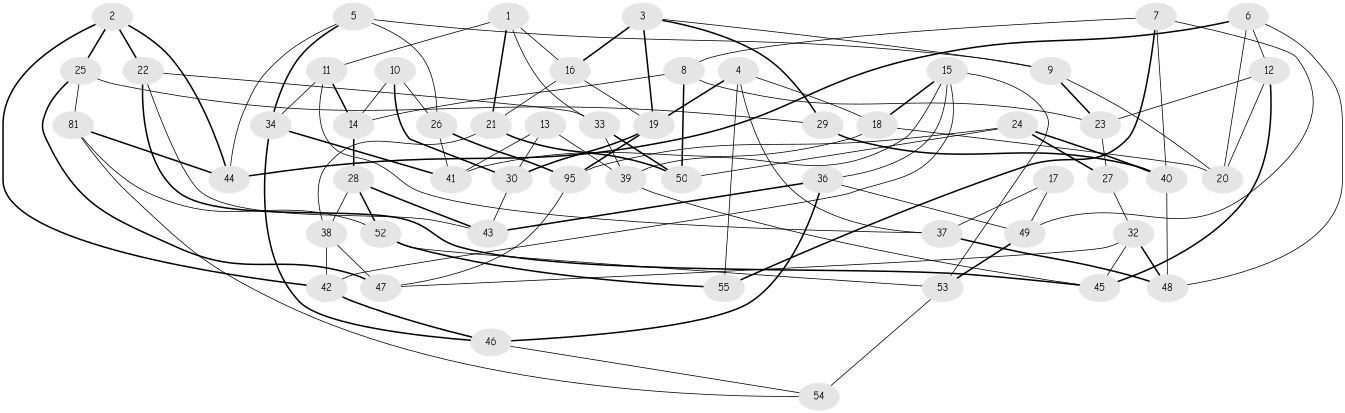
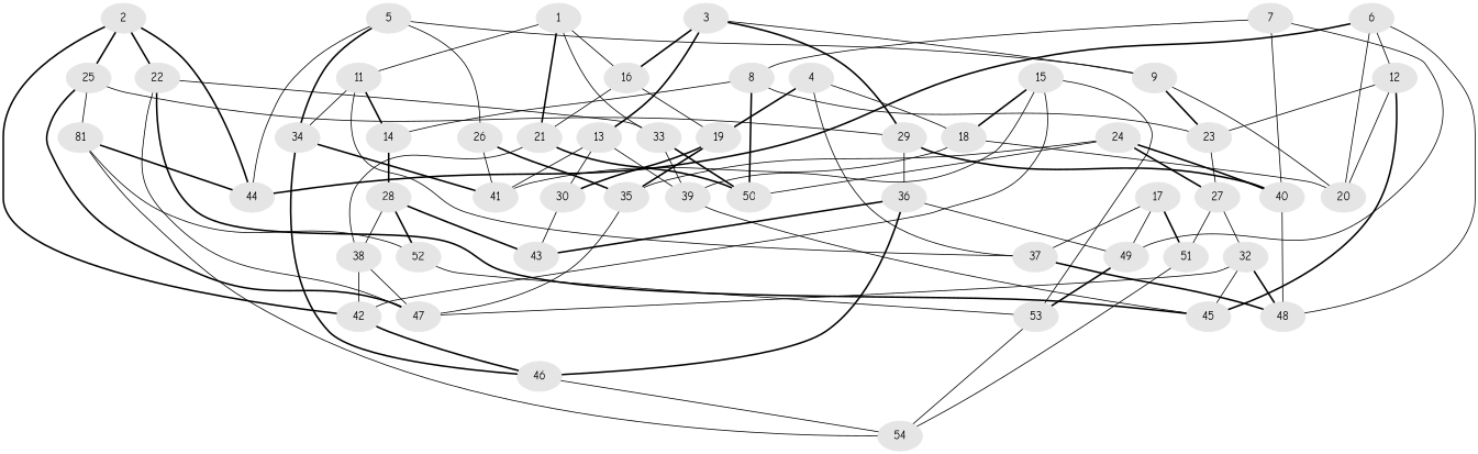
  graph {
    fontname="Comic Neue"
    node [color=gray90 fontname="Comic Neue" style=filled]
    edge [fontname="Comic Neue" style=solid]
    1
    11
    16
    21
    33
    37
    34
    14
    19
    50
    38
    39
    2
    22
    25
    42
    44
    45
    43
    29
    n21 [label=81]
    47
    46
    3
    9
    13
    20
    23
    30
    41
    40
    36
    4
    18
-   55
-   35 [label=95]
+   35
    48
    5
    26
    6
    12
    7
    8
    49
    53
    28
    27
-   10
    17
+   51
    52
    15
    54
    32
    24
    1 -- 11
    1 -- 16
    1 -- 21 [style=bold]
    1 -- 33
    11 -- 37
    11 -- 34
    11 -- 14 [style=bold]
    16 -- 21
    16 -- 19
    21 -- 50 [style=bold]
    21 -- 38
    33 -- 50 [style=bold]
    33 -- 39
    37 -- 48 [style=bold]
    34 -- 46 [style=bold]
    34 -- 41 [style=bold]
    14 -- 28 [style=bold]
    19 -- 30 [style=bold]
    19 -- 35 [style=bold]
    38 -- 42
    38 -- 47
    39 -- 45
    2 -- 22 [style=bold]
    2 -- 25 [style=bold]
    2 -- 42 [style=bold]
    2 -- 44 [style=bold]
    22 -- 33
    22 -- 45 [style=bold]
-   22 -- 43
+   22 -- 47
    25 -- 29
    25 -- n21
    25 -- 47 [style=bold]
    42 -- 46 [style=bold]
    29 -- 40 [style=bold]
-   15 -- 36
+   29 -- 36
    n21 -- 44 [style=bold]
    n21 -- 52
    n21 -- 54
    46 -- 54
    3 -- 16 [style=bold]
    3 -- 29 [style=bold]
    3 -- 9
-   3 -- 19 [style=bold]
+   3 -- 13 [style=bold]
    9 -- 20
    9 -- 23 [style=bold]
    13 -- 39
    13 -- 30
    13 -- 41
    23 -- 27
    30 -- 43
    40 -- 48
    36 -- 43 [style=bold]
    36 -- 46 [style=bold]
    36 -- 49
    4 -- 37
    4 -- 19 [style=bold]
    4 -- 18
-   4 -- 55
    18 -- 20
    18 -- 41
    35 -- 47
    5 -- 34 [style=bold]
    5 -- 44
    5 -- 9
    5 -- 26
    26 -- 41
    26 -- 35 [style=bold]
    6 -- 44 [style=bold]
    6 -- 20
    6 -- 48
    6 -- 12
    12 -- 45 [style=bold]
    12 -- 20
    12 -- 23
    7 -- 40
-   7 -- 55 [style=bold]
    7 -- 8
    7 -- 49
    8 -- 14
    8 -- 50 [style=bold]
    8 -- 23
    49 -- 53 [style=bold]
    53 -- 54
    28 -- 38
    28 -- 43 [style=bold]
    28 -- 52 [style=bold]
+   27 -- 51
    27 -- 32
-   10 -- 14
-   10 -- 30 [style=bold]
-   10 -- 26
    17 -- 37
    17 -- 49
-   52 -- 55 [style=bold]
+   17 -- 51 [style=bold]
+   51 -- 54
    52 -- 53
    15 -- 39
    15 -- 42
    15 -- 18 [style=bold]
    15 -- 53
    32 -- 45
    32 -- 47
    32 -- 48 [style=bold]
    24 -- 50
    24 -- 40 [style=bold]
    24 -- 35
    24 -- 27 [style=bold]
  }
